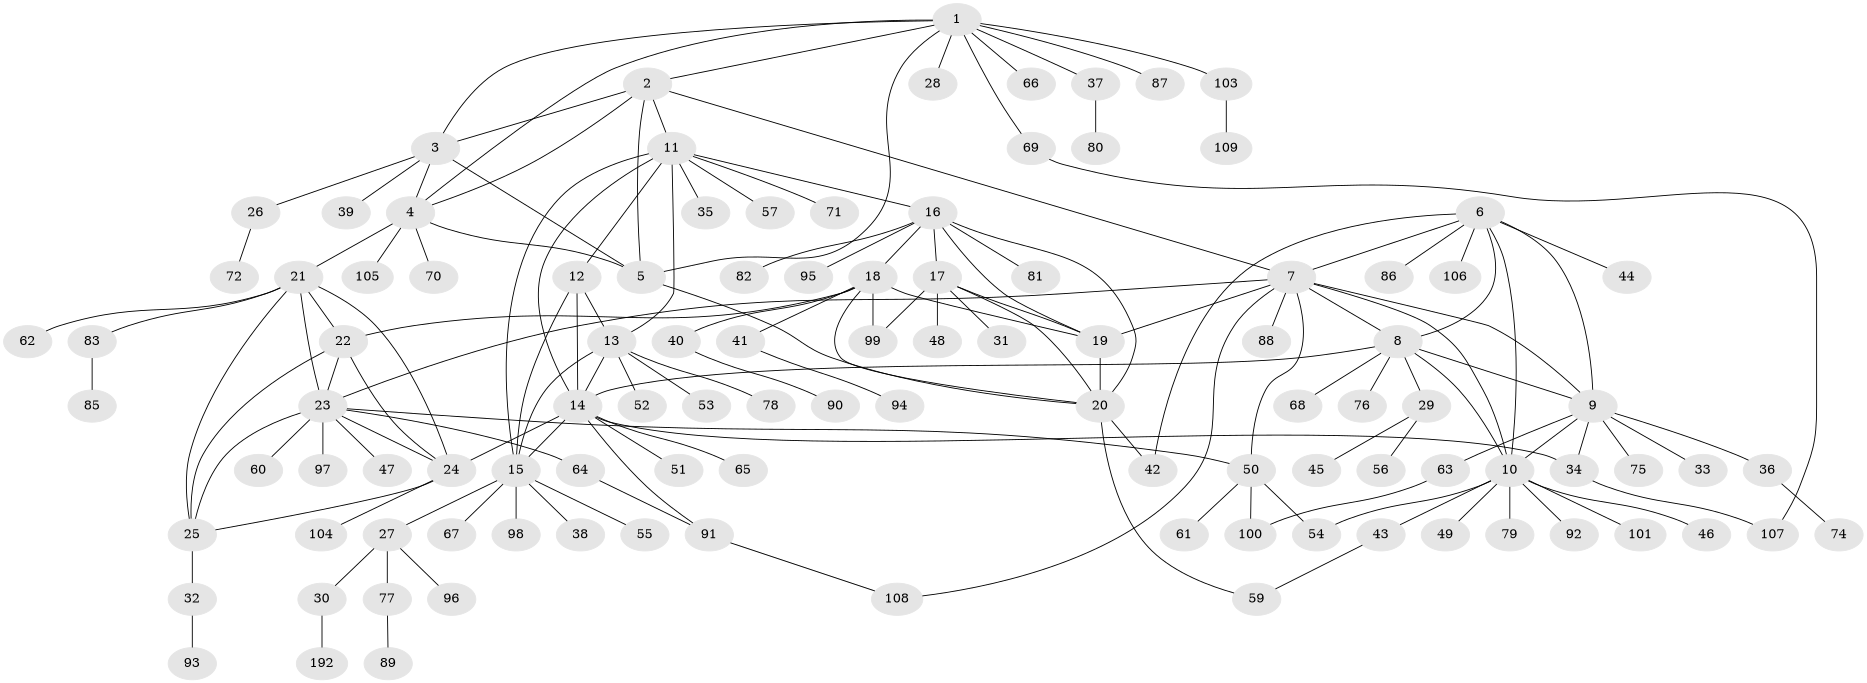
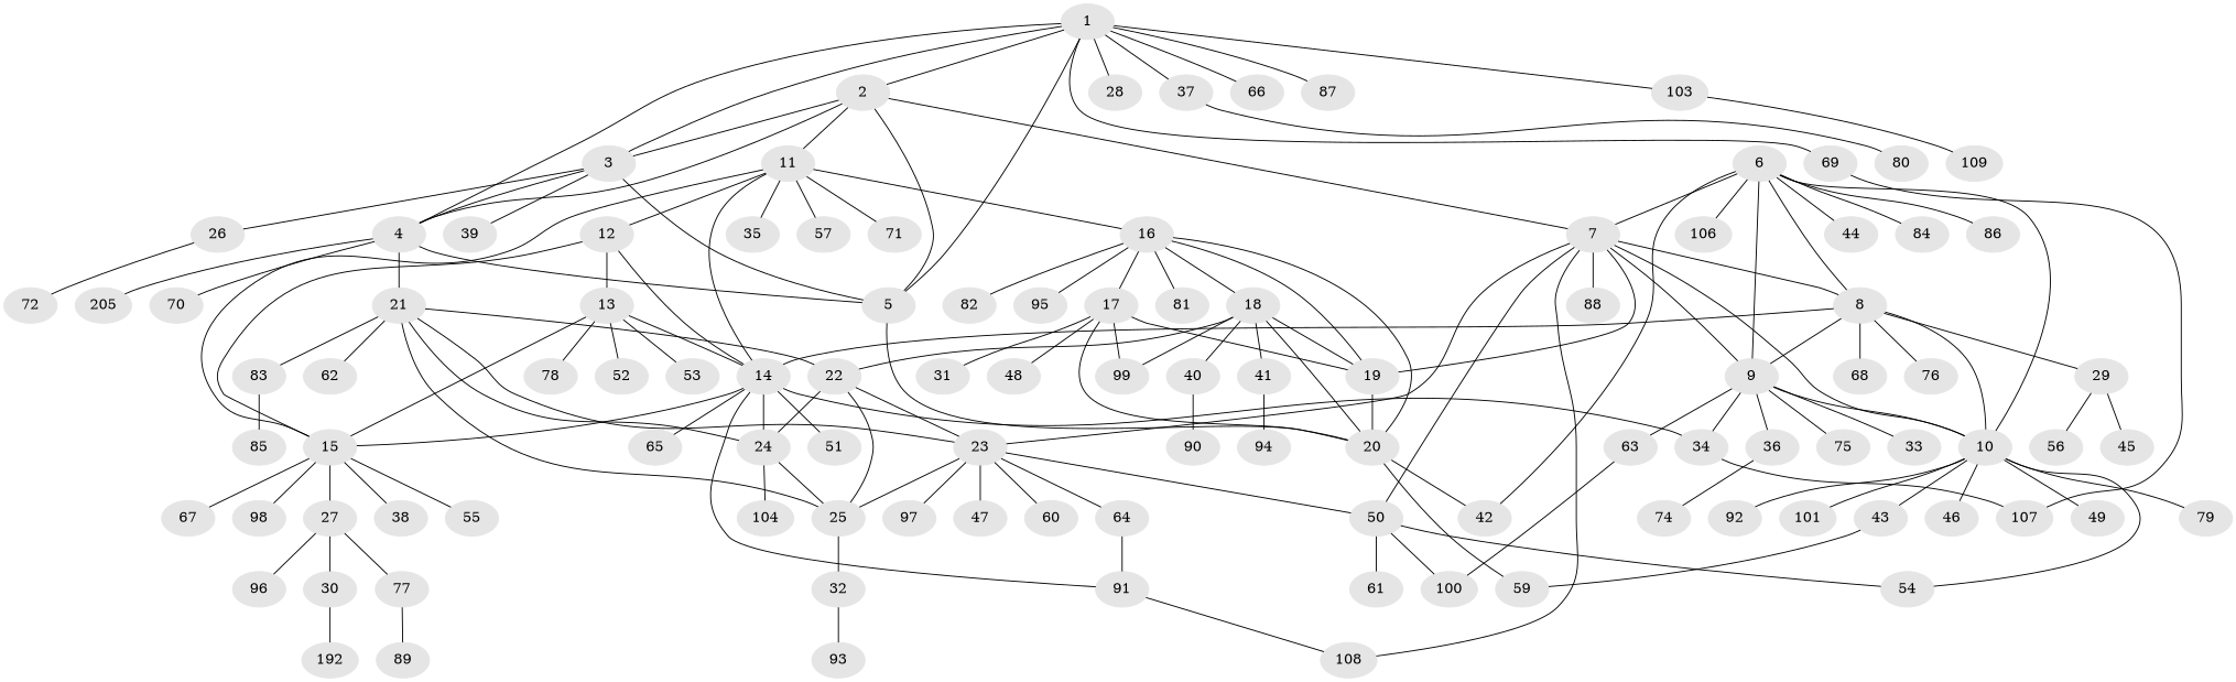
  graph {
    node [color=gray90 style=filled]
    1
    2
    3
    4
    5
    28
    37
    66
    69
    87
    103
    7
    11
    26
    39
    21
    70
-   105
+   105 [label=205]
    20
    80
    107
    109
    8
    9
    10
    19
    23
    50
    88
    108
    14
    12
    13
    15
    16
    35
    57
    71
    72
    24
    22
    25
    62
    83
    42
    59
    6
    44
+   84
    86
    106
    29
    68
    76
    33
    34
    36
    63
    75
    43
    46
    49
    54
    79
    92
    101
    47
    60
    64
    97
    61
    100
    51
    65
    91
    45
    56
    74
    52
    53
    78
    27
    38
    55
    67
    98
    17
    18
    81
    82
    95
    104
    30
    77
    96
    31
    48
    99
    40
    41
    90
    94
    32
    85
    93
    n106 [label=192]
    89
    1 -- 2
    1 -- 3
    1 -- 4
    1 -- 5
    1 -- 28
    1 -- 37
    1 -- 66
    1 -- 69
    1 -- 87
    1 -- 103
    2 -- 3
    2 -- 4
    2 -- 5
    2 -- 7
    2 -- 11
    3 -- 4
    3 -- 5
    3 -- 26
    3 -- 39
    4 -- 5
    4 -- 21
    4 -- 70
    4 -- 105
    5 -- 20
    37 -- 80
    69 -- 107
    103 -- 109
    7 -- 8
    7 -- 9
    7 -- 10
    7 -- 19
    7 -- 23
    7 -- 50
    7 -- 88
    7 -- 108
    11 -- 14
    11 -- 12
-   11 -- 13
    11 -- 15
    11 -- 16
    11 -- 35
    11 -- 57
    11 -- 71
    26 -- 72
    21 -- 23
    21 -- 24
    21 -- 22
    21 -- 25
    21 -- 62
    21 -- 83
    20 -- 42
    20 -- 59
    8 -- 9
    8 -- 10
    8 -- 14
    8 -- 29
    8 -- 68
    8 -- 76
    9 -- 10
    9 -- 33
    9 -- 34
    9 -- 36
    9 -- 63
    9 -- 75
    10 -- 43
    10 -- 46
    10 -- 49
    10 -- 54
    10 -- 79
    10 -- 92
    10 -- 101
    19 -- 20
    23 -- 50
-   23 -- 24
    23 -- 25
    23 -- 47
    23 -- 60
    23 -- 64
    23 -- 97
    50 -- 54
    50 -- 61
    50 -- 100
    14 -- 15
    14 -- 24
    14 -- 34
    14 -- 51
    14 -- 65
    14 -- 91
    12 -- 14
    12 -- 13
    12 -- 15
    13 -- 14
    13 -- 15
    13 -- 52
    13 -- 53
    13 -- 78
    15 -- 27
    15 -- 38
    15 -- 55
    15 -- 67
    15 -- 98
    16 -- 20
    16 -- 19
    16 -- 17
    16 -- 18
    16 -- 81
    16 -- 82
    16 -- 95
    24 -- 25
    24 -- 104
    22 -- 23
    22 -- 24
    22 -- 25
    25 -- 32
    83 -- 85
    6 -- 7
    6 -- 8
    6 -- 9
    6 -- 10
    6 -- 42
    6 -- 44
+   6 -- 84
    6 -- 86
    6 -- 106
    29 -- 45
    29 -- 56
    34 -- 107
    36 -- 74
    63 -- 100
    43 -- 59
    64 -- 91
    91 -- 108
    27 -- 30
    27 -- 77
    27 -- 96
    17 -- 20
    17 -- 19
    17 -- 31
    17 -- 48
    17 -- 99
    18 -- 20
    18 -- 19
    18 -- 22
    18 -- 99
    18 -- 40
    18 -- 41
    30 -- n106
    77 -- 89
    40 -- 90
    41 -- 94
    32 -- 93
  }
